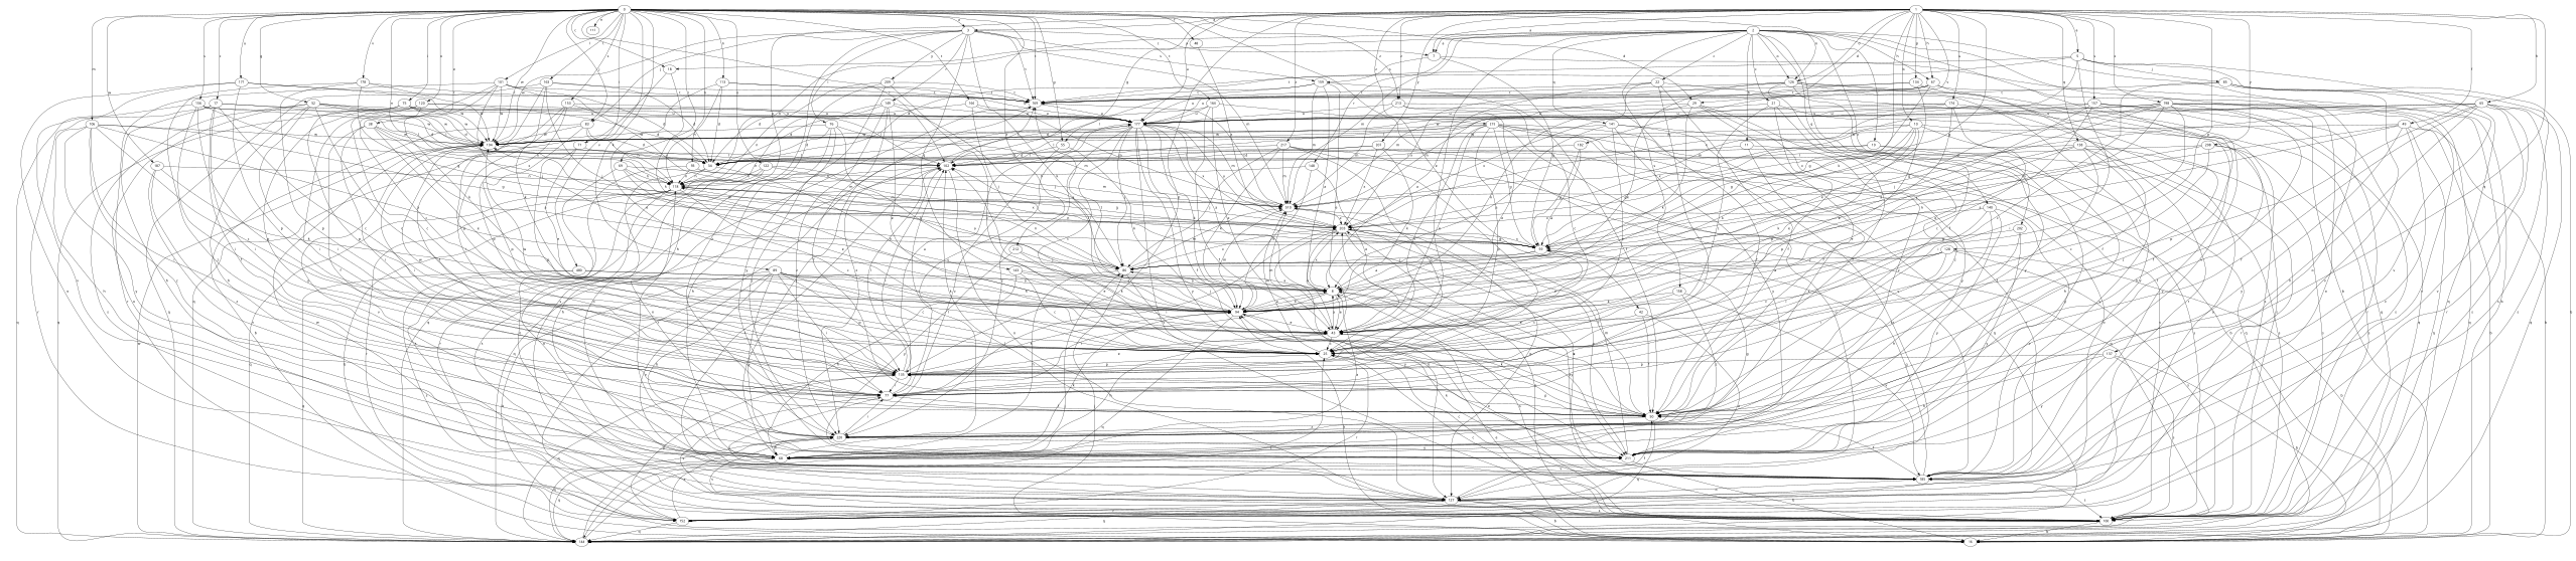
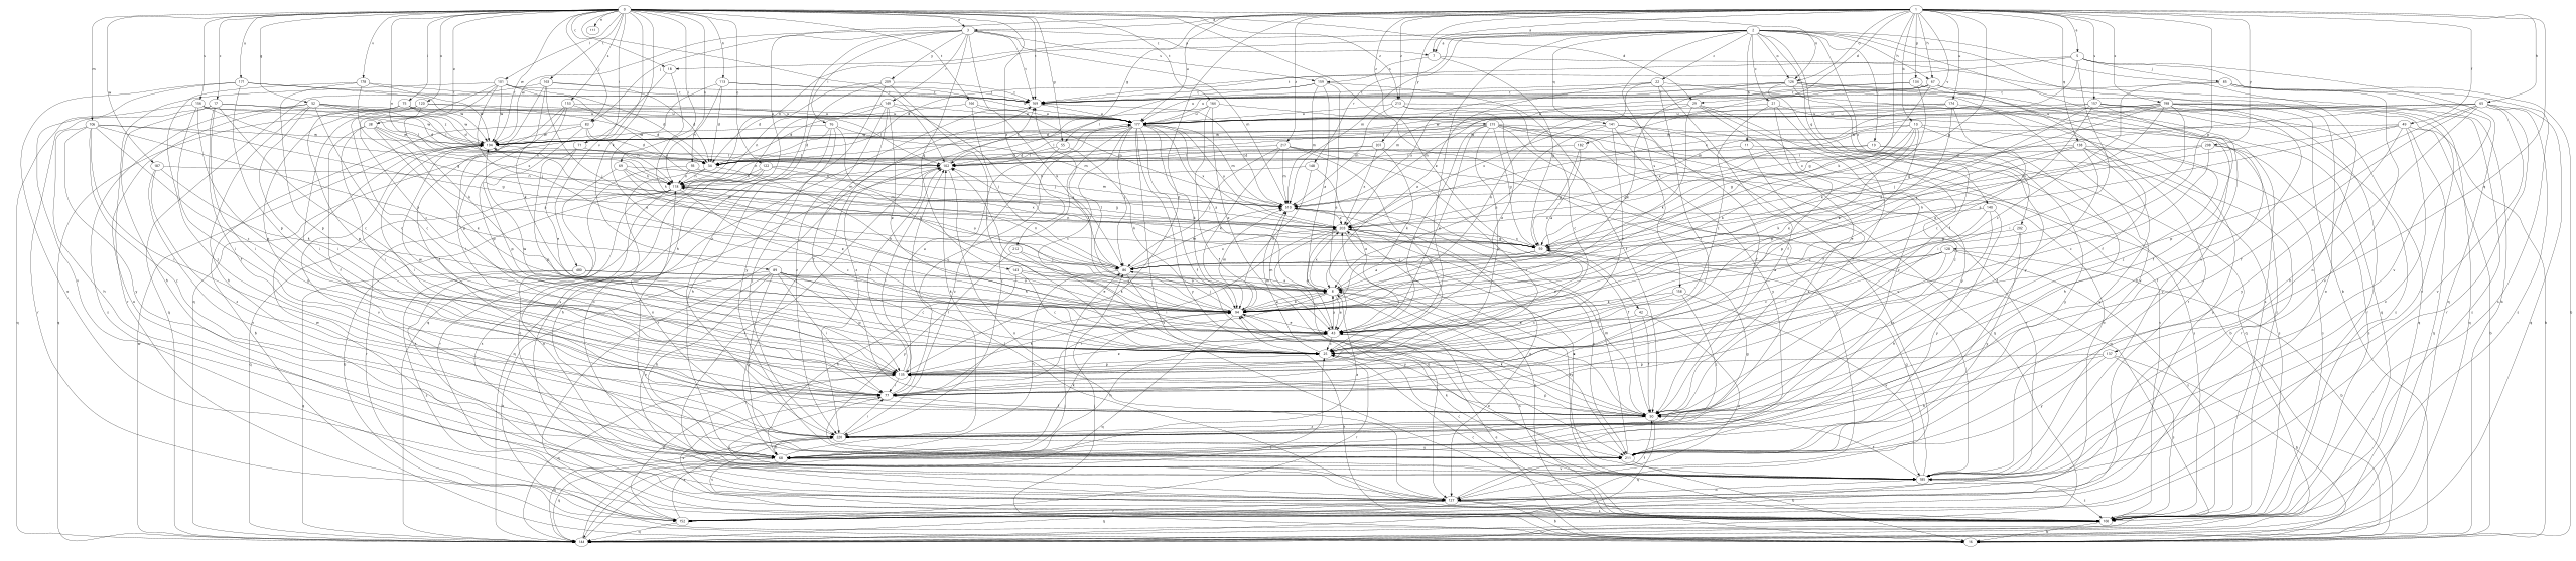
  strict digraph {
    fontname="Noto Sans"
    node [fontname="Noto Sans"]
    edge [fontname="Noto Sans"]
    0
    3
    17
    18
    29
    38
    42
-   48
    52
    55
    69
    71
    75
    83
    89
    93
    101
    102
    106
    112
    113
    118
    120
    122
    126
    153
    156
    163
    164
    166
    169
    171
    178
    n34 [label=480]
    187
    194
    212
    213
    7
    94
    n41 [label=510]
    68
    76
    143
    149
    159
    209
    220
    177
    25
    50
    77
    152
    144
    211
    8
    43
    127
    203
    34
    160
    135
    16
    185
    86
    59
    1
    5
    10
    49
    65
    67
    128
    134
    137
    138
    157
    174
    182
    198
    207
    208
    217
    219
    85
    2
    11
    19
    21
    22
    140
    141
    148
    158
    202
    0 -> 3 [label=a]
    0 -> 17 [label=c]
    0 -> 18 [label=c]
    0 -> 29 [label=d]
    0 -> 38 [label=e]
    0 -> 42 [label=e]
-   0 -> 48 [label=f]
    0 -> 52 [label=g]
    0 -> 55 [label=g]
    0 -> 69 [label=i]
    0 -> 71 [label=i]
    0 -> 75 [label=i]
    0 -> 83 [label=j]
    0 -> 89 [label=k]
    0 -> 93 [label=k]
    0 -> 101 [label=l]
    0 -> 102 [label=l]
    0 -> 106 [label=m]
    0 -> 112 [label=n]
    0 -> 113 [label=n]
    0 -> 118 [label=n]
    0 -> 120 [label=o]
    0 -> 122 [label=o]
    0 -> 126 [label=o]
    0 -> 153 [label=s]
    0 -> 156 [label=s]
    0 -> 163 [label=t]
    0 -> 164 [label=t]
    0 -> 166 [label=t]
    0 -> 169 [label=t]
    0 -> 171 [label=u]
    0 -> 178 [label=v]
    0 -> n34 [label=v]
    0 -> 187 [label=w]
    0 -> 194 [label=w]
    0 -> 212 [label=z]
    0 -> 213 [label=z]
    3 -> 169 [label=t]
    3 -> 194 [label=w]
    3 -> 7 [label=a]
    3 -> 94 [label=k]
    3 -> n41 [label=m]
    3 -> 68 [label=h]
    3 -> 76 [label=i]
    3 -> 143 [label=q]
    3 -> 149 [label=r]
    3 -> 159 [label=s]
    3 -> 209 [label=y]
    3 -> 220 [label=z]
    17 -> 194 [label=w]
    17 -> 68 [label=h]
    17 -> 177 [label=u]
    17 -> 25 [label=c]
    17 -> 50 [label=f]
    17 -> 77 [label=i]
    17 -> 152 [label=r]
    18 -> 94 [label=k]
    18 -> 144 [label=q]
    29 -> 94 [label=k]
    29 -> n41 [label=m]
    29 -> 220 [label=z]
    29 -> 177 [label=u]
    29 -> 50 [label=f]
    29 -> 211 [label=y]
    38 -> 118 [label=n]
    38 -> 194 [label=w]
    38 -> 50 [label=f]
    38 -> 77 [label=i]
    38 -> 8 [label=a]
    38 -> 43 [label=e]
    42 -> 50 [label=f]
    42 -> 43 [label=e]
    42 -> 127 [label=o]
-   48 -> 203 [label=x]
    52 -> 102 [label=l]
-   52 -> 194 [label=w]
+   52 -> 194 [label=z]
    52 -> 68 [label=h]
    52 -> 177 [label=u]
    52 -> 25 [label=c]
    52 -> 77 [label=i]
    52 -> 127 [label=o]
    52 -> 34 [label=d]
    52 -> 160 [label=s]
    55 -> 102 [label=l]
    55 -> 94 [label=k]
    55 -> 220 [label=z]
    69 -> 118 [label=n]
    69 -> n41 [label=m]
    69 -> 8 [label=a]
    69 -> 43 [label=e]
    69 -> 127 [label=o]
    71 -> 102 [label=l]
    71 -> 43 [label=e]
    71 -> 135 [label=p]
    75 -> 194 [label=w]
    75 -> 177 [label=u]
    75 -> 144 [label=q]
    75 -> 34 [label=d]
    75 -> 135 [label=p]
    83 -> 118 [label=n]
    83 -> 194 [label=w]
    83 -> 34 [label=d]
    83 -> 135 [label=p]
    83 -> 16 [label=b]
    89 -> 94 [label=k]
    89 -> 68 [label=h]
    89 -> 25 [label=c]
    89 -> 77 [label=i]
    89 -> 211 [label=y]
    89 -> 8 [label=a]
    89 -> 135 [label=p]
    89 -> 16 [label=b]
    89 -> 185 [label=v]
    93 -> 118 [label=n]
    93 -> n41 [label=m]
    93 -> 160 [label=s]
    101 -> 169 [label=t]
    101 -> 194 [label=w]
    101 -> 94 [label=k]
    101 -> 25 [label=c]
    101 -> 152 [label=r]
    101 -> 203 [label=x]
    101 -> 34 [label=d]
    101 -> 86 [label=j]
    102 -> 118 [label=n]
    102 -> 169 [label=t]
    102 -> 144 [label=q]
    102 -> 127 [label=o]
    106 -> 194 [label=w]
    106 -> 68 [label=h]
    106 -> 220 [label=z]
    106 -> 25 [label=c]
    106 -> 77 [label=i]
    106 -> 211 [label=y]
    106 -> 8 [label=a]
    106 -> 59 [label=g]
    113 -> 118 [label=n]
    113 -> 169 [label=t]
    113 -> 177 [label=u]
    113 -> 43 [label=e]
    113 -> 34 [label=d]
    118 -> n41 [label=m]
    118 -> 25 [label=c]
    118 -> 152 [label=r]
    118 -> 144 [label=q]
    118 -> 127 [label=o]
    118 -> 203 [label=x]
    118 -> 16 [label=b]
    120 -> 177 [label=u]
    120 -> 25 [label=c]
    120 -> 77 [label=i]
    120 -> 211 [label=y]
    120 -> 34 [label=d]
    122 -> 118 [label=n]
    122 -> 152 [label=r]
    122 -> 203 [label=x]
    122 -> 160 [label=s]
    122 -> 59 [label=g]
    126 -> 169 [label=t]
    126 -> 94 [label=k]
    126 -> 220 [label=z]
    126 -> 177 [label=u]
    126 -> 144 [label=q]
    126 -> 211 [label=y]
    126 -> 160 [label=s]
    126 -> 185 [label=v]
    153 -> 102 [label=l]
    153 -> 177 [label=u]
    153 -> 50 [label=f]
    153 -> 77 [label=i]
    153 -> 135 [label=p]
    156 -> 102 [label=l]
    156 -> 177 [label=u]
    156 -> 77 [label=i]
    156 -> 144 [label=q]
    156 -> 203 [label=x]
    156 -> 135 [label=p]
    163 -> 169 [label=t]
    163 -> 94 [label=k]
    163 -> 144 [label=q]
    163 -> 34 [label=d]
    163 -> 135 [label=p]
    163 -> 86 [label=j]
    164 -> 220 [label=z]
    164 -> 177 [label=u]
    164 -> 50 [label=f]
    164 -> 43 [label=e]
    164 -> 185 [label=v]
    166 -> n41 [label=m]
    166 -> 177 [label=u]
    166 -> 34 [label=d]
    166 -> 86 [label=j]
    169 -> 177 [label=u]
    169 -> 127 [label=o]
    171 -> 169 [label=t]
    171 -> 194 [label=w]
    171 -> 127 [label=o]
    171 -> 135 [label=p]
    171 -> 185 [label=v]
    178 -> 169 [label=t]
    178 -> 194 [label=w]
    178 -> 220 [label=z]
    178 -> 135 [label=p]
    178 -> 59 [label=g]
    n34 -> 94 [label=k]
    n34 -> 144 [label=q]
    n34 -> 8 [label=a]
    n34 -> 160 [label=s]
    187 -> 118 [label=n]
    187 -> 94 [label=k]
    187 -> 220 [label=z]
    187 -> 185 [label=v]
    194 -> 102 [label=l]
    194 -> 77 [label=i]
    194 -> 185 [label=v]
    212 -> 211 [label=y]
    212 -> 43 [label=e]
    212 -> 86 [label=j]
    213 -> n41 [label=m]
    213 -> 177 [label=u]
    213 -> 25 [label=c]
    213 -> 50 [label=f]
    213 -> 43 [label=e]
    7 -> 159 [label=s]
    7 -> 16 [label=b]
    7 -> 59 [label=g]
    94 -> 102 [label=l]
    94 -> 169 [label=t]
    94 -> n41 [label=m]
    94 -> 144 [label=q]
    94 -> 8 [label=a]
    94 -> 43 [label=e]
    94 -> 86 [label=j]
    n41 -> 169 [label=t]
+   n41 -> 50 [label=f]
    n41 -> 127 [label=o]
    n41 -> 203 [label=x]
    68 -> 102 [label=l]
    68 -> 169 [label=t]
    68 -> 94 [label=k]
    68 -> 144 [label=q]
    68 -> 8 [label=a]
    68 -> 185 [label=v]
    68 -> 59 [label=g]
    76 -> 194 [label=w]
    76 -> 94 [label=k]
    76 -> n41 [label=m]
    76 -> 68 [label=h]
    76 -> 220 [label=z]
    76 -> 34 [label=d]
    143 -> 94 [label=k]
    143 -> 68 [label=h]
    143 -> 25 [label=c]
    143 -> 8 [label=a]
    149 -> 118 [label=n]
    149 -> 220 [label=z]
    149 -> 177 [label=u]
    149 -> 50 [label=f]
    149 -> 144 [label=q]
    149 -> 43 [label=e]
    149 -> 86 [label=j]
    159 -> 102 [label=l]
    159 -> 169 [label=t]
    159 -> n41 [label=m]
    159 -> 50 [label=f]
    159 -> 8 [label=a]
    159 -> 43 [label=e]
    209 -> 169 [label=t]
    209 -> 25 [label=c]
    209 -> 211 [label=y]
    209 -> 34 [label=d]
    209 -> 160 [label=s]
    220 -> 118 [label=n]
    220 -> 68 [label=h]
    220 -> 77 [label=i]
    220 -> 144 [label=q]
    220 -> 211 [label=y]
    220 -> 160 [label=s]
    177 -> 194 [label=w]
    177 -> 94 [label=k]
    177 -> n41 [label=m]
    177 -> 220 [label=z]
    177 -> 25 [label=c]
    177 -> 50 [label=f]
    177 -> 152 [label=r]
    177 -> 211 [label=y]
    177 -> 8 [label=a]
    177 -> 203 [label=x]
    177 -> 160 [label=s]
    177 -> 86 [label=j]
    25 -> 194 [label=w]
    25 -> n41 [label=m]
    25 -> 152 [label=r]
    25 -> 135 [label=p]
    50 -> 94 [label=k]
    50 -> 220 [label=z]
    50 -> 144 [label=q]
    50 -> 8 [label=a]
    50 -> 135 [label=p]
    77 -> 102 [label=l]
    77 -> 177 [label=u]
    77 -> 50 [label=f]
    77 -> 160 [label=s]
    152 -> 220 [label=z]
    152 -> 144 [label=q]
    152 -> 135 [label=p]
    144 -> 194 [label=w]
    144 -> 25 [label=c]
    144 -> 86 [label=j]
    211 -> n41 [label=m]
    211 -> 16 [label=b]
    8 -> 94 [label=k]
    8 -> 77 [label=i]
    8 -> 211 [label=y]
    8 -> 43 [label=e]
    8 -> 203 [label=x]
    8 -> 160 [label=s]
    43 -> n41 [label=m]
    43 -> 68 [label=h]
    43 -> 25 [label=c]
    43 -> 8 [label=a]
    127 -> 102 [label=l]
    127 -> 194 [label=w]
    127 -> 50 [label=f]
    127 -> 77 [label=i]
    127 -> 152 [label=r]
    127 -> 144 [label=q]
    127 -> 160 [label=s]
    127 -> 16 [label=b]
    203 -> 177 [label=u]
    203 -> 50 [label=f]
    203 -> 77 [label=i]
    203 -> 211 [label=y]
    203 -> 43 [label=e]
    203 -> 127 [label=o]
    203 -> 185 [label=v]
    203 -> 59 [label=g]
    34 -> 118 [label=n]
    34 -> 94 [label=k]
    34 -> 68 [label=h]
    160 -> 102 [label=l]
    160 -> 25 [label=c]
    160 -> 203 [label=x]
    160 -> 16 [label=b]
    135 -> 102 [label=l]
    135 -> 194 [label=w]
    135 -> 94 [label=k]
    135 -> 177 [label=u]
    135 -> 77 [label=i]
    135 -> 144 [label=q]
    135 -> 43 [label=e]
    16 -> 94 [label=k]
    16 -> 43 [label=e]
    16 -> 203 [label=x]
    16 -> 86 [label=j]
    185 -> 94 [label=k]
    185 -> 25 [label=c]
    185 -> 50 [label=f]
    185 -> 43 [label=e]
    185 -> 127 [label=o]
    185 -> 160 [label=s]
    185 -> 59 [label=g]
    86 -> 102 [label=l]
    86 -> 118 [label=n]
    86 -> n41 [label=m]
    86 -> 68 [label=h]
    86 -> 211 [label=y]
    86 -> 8 [label=a]
    86 -> 203 [label=x]
    59 -> 118 [label=n]
    59 -> 194 [label=w]
    59 -> 8 [label=a]
    59 -> 43 [label=e]
    59 -> 203 [label=x]
    59 -> 86 [label=j]
    1 -> 3 [label=a]
    1 -> 29 [label=d]
    1 -> 55 [label=g]
    1 -> 83 [label=j]
    1 -> 126 [label=o]
    1 -> 213 [label=z]
    1 -> 7 [label=a]
    1 -> 94 [label=k]
    1 -> 177 [label=u]
    1 -> 135 [label=p]
    1 -> 59 [label=g]
    1 -> 5 [label=a]
    1 -> 10 [label=b]
    1 -> 49 [label=f]
    1 -> 65 [label=h]
    1 -> 67 [label=h]
    1 -> 128 [label=p]
    1 -> 134 [label=p]
    1 -> 137 [label=q]
    1 -> 138 [label=q]
    1 -> 157 [label=s]
    1 -> 174 [label=u]
    1 -> 182 [label=v]
    1 -> 198 [label=x]
    1 -> 207 [label=y]
    1 -> 208 [label=y]
    1 -> 217 [label=z]
    1 -> 219 [label=z]
    5 -> 169 [label=t]
    5 -> 77 [label=i]
    5 -> 144 [label=q]
    5 -> 203 [label=x]
    5 -> 34 [label=d]
    5 -> 185 [label=v]
    5 -> 85 [label=j]
    10 -> 194 [label=w]
    10 -> 94 [label=k]
    10 -> 68 [label=h]
    10 -> 43 [label=e]
    10 -> 127 [label=o]
    10 -> 203 [label=x]
    10 -> 135 [label=p]
    10 -> 59 [label=g]
    49 -> 194 [label=w]
    49 -> 144 [label=q]
    49 -> 211 [label=y]
    49 -> 8 [label=a]
    49 -> 16 [label=b]
    49 -> 185 [label=v]
    49 -> 86 [label=j]
    65 -> 102 [label=l]
    65 -> 68 [label=h]
    65 -> 177 [label=u]
    65 -> 50 [label=f]
    65 -> 152 [label=r]
    65 -> 144 [label=q]
    65 -> 203 [label=x]
    65 -> 160 [label=s]
    65 -> 135 [label=p]
    65 -> 185 [label=v]
    67 -> 169 [label=t]
    67 -> n41 [label=m]
    67 -> 177 [label=u]
    67 -> 50 [label=f]
    67 -> 127 [label=o]
    67 -> 59 [label=g]
    128 -> 25 [label=c]
    128 -> 77 [label=i]
    128 -> 8 [label=a]
    128 -> 160 [label=s]
    128 -> 16 [label=b]
    128 -> 86 [label=j]
    134 -> 169 [label=t]
    134 -> 94 [label=k]
    134 -> 220 [label=z]
    134 -> 203 [label=x]
    137 -> 68 [label=h]
    137 -> 211 [label=y]
    137 -> 160 [label=s]
    137 -> 135 [label=p]
    137 -> 16 [label=b]
    138 -> 102 [label=l]
    138 -> 94 [label=k]
    138 -> 50 [label=f]
    138 -> 152 [label=r]
    138 -> 211 [label=y]
    138 -> 43 [label=e]
    138 -> 160 [label=s]
    157 -> n41 [label=m]
    157 -> 177 [label=u]
    157 -> 50 [label=f]
    157 -> 144 [label=q]
    157 -> 8 [label=a]
    157 -> 43 [label=e]
    157 -> 160 [label=s]
    157 -> 16 [label=b]
    174 -> 194 [label=w]
    174 -> 177 [label=u]
    174 -> 25 [label=c]
    174 -> 43 [label=e]
    174 -> 203 [label=x]
    174 -> 185 [label=v]
    182 -> 102 [label=l]
    182 -> 8 [label=a]
    182 -> 59 [label=g]
    198 -> 94 [label=k]
    198 -> 68 [label=h]
    198 -> 177 [label=u]
    198 -> 77 [label=i]
    198 -> 152 [label=r]
    198 -> 144 [label=q]
    198 -> 34 [label=d]
    198 -> 160 [label=s]
    198 -> 185 [label=v]
    198 -> 86 [label=j]
    198 -> 59 [label=g]
    207 -> 118 [label=n]
    207 -> 94 [label=k]
    207 -> 127 [label=o]
    207 -> 203 [label=x]
    207 -> 34 [label=d]
    208 -> n41 [label=m]
    208 -> 25 [label=c]
    208 -> 50 [label=f]
    208 -> 34 [label=d]
    208 -> 160 [label=s]
    217 -> 94 [label=k]
    217 -> n41 [label=m]
    217 -> 77 [label=i]
    217 -> 144 [label=q]
    217 -> 34 [label=d]
    217 -> 135 [label=p]
    217 -> 86 [label=j]
    219 -> 102 [label=l]
    219 -> 194 [label=w]
    219 -> 25 [label=c]
    219 -> 152 [label=r]
    219 -> 144 [label=q]
    219 -> 43 [label=e]
    219 -> 127 [label=o]
    219 -> 160 [label=s]
    219 -> 135 [label=p]
    219 -> 16 [label=b]
    219 -> 59 [label=g]
    85 -> 169 [label=t]
    85 -> 25 [label=c]
    85 -> 160 [label=s]
    85 -> 16 [label=b]
    85 -> 185 [label=v]
    2 -> 18 [label=c]
    2 -> 118 [label=n]
    2 -> 126 [label=o]
    2 -> 7 [label=a]
    2 -> n41 [label=m]
    2 -> 25 [label=c]
    2 -> 50 [label=f]
    2 -> 127 [label=o]
    2 -> 16 [label=b]
    2 -> 185 [label=v]
    2 -> 67 [label=h]
    2 -> 11 [label=b]
    2 -> 19 [label=c]
    2 -> 21 [label=c]
    2 -> 22 [label=c]
    2 -> 140 [label=q]
    2 -> 141 [label=q]
    2 -> 148 [label=r]
    2 -> 158 [label=s]
    2 -> 202 [label=x]
    11 -> 102 [label=l]
    11 -> 220 [label=z]
    11 -> 160 [label=s]
    19 -> 211 [label=y]
    19 -> 34 [label=d]
    19 -> 160 [label=s]
    19 -> 59 [label=g]
    21 -> 177 [label=u]
    21 -> 25 [label=c]
    21 -> 50 [label=f]
    21 -> 160 [label=s]
    21 -> 135 [label=p]
    22 -> 169 [label=t]
    22 -> 94 [label=k]
    22 -> 50 [label=f]
    22 -> 77 [label=i]
    22 -> 152 [label=r]
    22 -> 8 [label=a]
    140 -> 220 [label=z]
    140 -> 77 [label=i]
    140 -> 211 [label=y]
    140 -> 203 [label=x]
-   140 -> 185 [label=v]
    141 -> 194 [label=w]
    141 -> 25 [label=c]
    141 -> 152 [label=r]
    141 -> 144 [label=q]
    141 -> 211 [label=y]
    141 -> 8 [label=a]
    148 -> 118 [label=n]
    148 -> 94 [label=k]
    148 -> 43 [label=e]
    158 -> 94 [label=k]
    158 -> 220 [label=z]
    158 -> 25 [label=c]
    158 -> 185 [label=v]
    202 -> 68 [label=h]
    202 -> 211 [label=y]
    202 -> 59 [label=g]
  }
